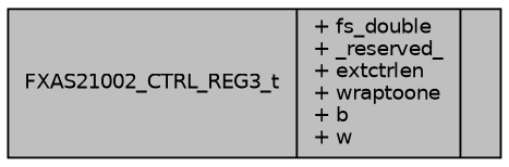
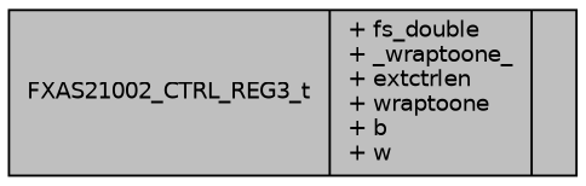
  digraph {
    rankdir=LR
-   n1 [color=black fillcolor=grey75 fontcolor=black fontname=Helvetica fontsize=10 height=0.2 label="{FXAS21002_CTRL_REG3_t\n|+ fs_double\l+ _reserved_\l+ extctrlen\l+ wraptoone\l+ b\l+ w\l|}" shape=record style=filled width=0.4]
+   n1 [color=black fillcolor=grey75 fontcolor=black fontname=Helvetica fontsize=10 height=0.2 label="{FXAS21002_CTRL_REG3_t\n|+ fs_double\l+ _wraptoone_\l+ extctrlen\l+ wraptoone\l+ b\l+ w\l|}" shape=record style=filled width=0.4]
  }
